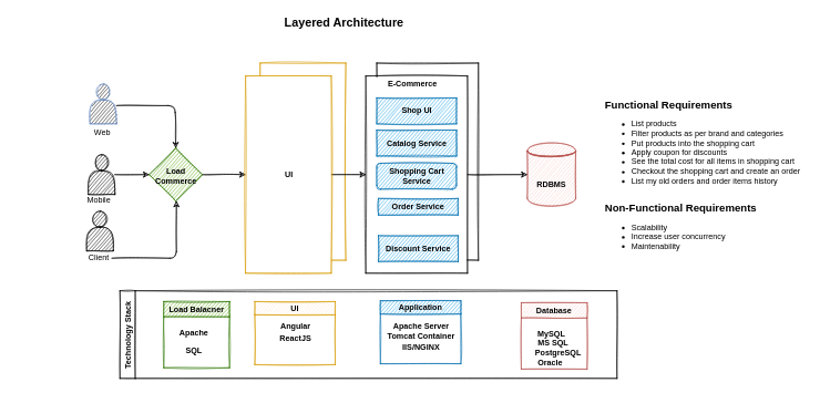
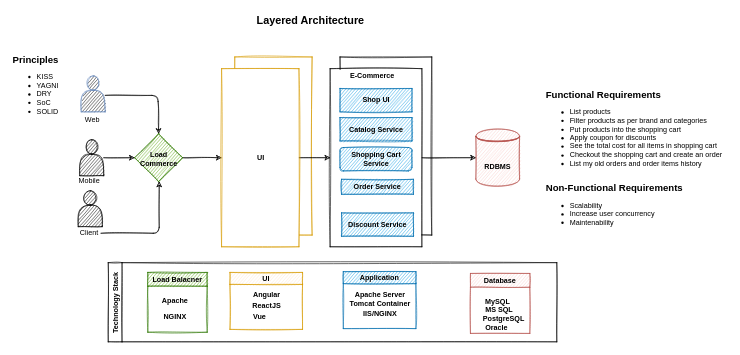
  <mxCell id="0" />
  <mxCell id="1" parent="0" />
  <mxCell id="2" value="" style="whiteSpace=wrap;html=1;glass=0;sketch=1;fillColor=#FFFFFF;strokeColor=#d79b00;" vertex="1" parent="1"><mxGeometry x="391" y="94" width="129" height="297" as="geometry" /></mxCell>
  <mxCell id="3" value="" style="whiteSpace=wrap;html=1;glass=0;sketch=1;" vertex="1" parent="1"><mxGeometry x="566.5" y="94" width="153" height="297" as="geometry" /></mxCell>
  <mxCell id="4" value="&lt;font style=&quot;font-size: 16px&quot;&gt;&lt;b&gt;Functional Requirements&lt;/b&gt;&lt;br&gt;&lt;ul style=&quot;font-size: 12px&quot;&gt;&lt;li&gt;List products&lt;/li&gt;&lt;li&gt;Filter products as per brand and categories&lt;/li&gt;&lt;li&gt;Put products into the shopping cart&lt;/li&gt;&lt;li&gt;Apply coupon for discounts&amp;nbsp;&lt;/li&gt;&lt;li&gt;See the total cost for all items in shopping cart&lt;/li&gt;&lt;li&gt;Checkout the shopping cart and create an order&lt;/li&gt;&lt;li&gt;List my old orders and order items history&lt;/li&gt;&lt;/ul&gt;&lt;/font&gt;" style="text;html=1;align=left;verticalAlign=middle;resizable=0;points=[];autosize=1;strokeColor=none;fillColor=none;imageHeight=10;sketch=1;" vertex="1" parent="1"><mxGeometry x="908" y="148" width="304" height="142" as="geometry" /></mxCell>
  <mxCell id="5" value="&lt;font style=&quot;font-size: 16px&quot;&gt;&lt;b&gt;Non-Functional Requirements&lt;/b&gt;&lt;br&gt;&lt;ul style=&quot;font-size: 12px&quot;&gt;&lt;li&gt;Scalability&lt;/li&gt;&lt;li&gt;Increase user concurrency&lt;/li&gt;&lt;li&gt;Maintenability&lt;/li&gt;&lt;/ul&gt;&lt;/font&gt;" style="text;html=1;align=left;verticalAlign=middle;resizable=0;points=[];autosize=1;strokeColor=none;fillColor=none;sketch=1;" vertex="1" parent="1"><mxGeometry x="908" y="302.5" width="239" height="86" as="geometry" /></mxCell>
  <mxCell id="6" style="edgeStyle=orthogonalEdgeStyle;orthogonalLoop=1;jettySize=auto;html=1;entryX=0;entryY=0.5;entryDx=0;entryDy=0;sketch=1;" edge="1" parent="1" source="7" target="8"><mxGeometry relative="1" as="geometry" /></mxCell>
  <mxCell id="7" value="" style="whiteSpace=wrap;html=1;glass=0;sketch=1;" vertex="1" parent="1"><mxGeometry x="550" y="113.5" width="153" height="297" as="geometry" /></mxCell>
  <mxCell id="8" value="RDBMS" style="shape=datastore;whiteSpace=wrap;html=1;glass=0;fontStyle=1;fillColor=#f8cecc;strokeColor=#b85450;sketch=1;" vertex="1" parent="1"><mxGeometry x="793" y="214.5" width="73" height="95" as="geometry" /></mxCell>
  <mxCell id="9" style="edgeStyle=orthogonalEdgeStyle;orthogonalLoop=1;jettySize=auto;html=1;entryX=0.5;entryY=0;entryDx=0;entryDy=0;sketch=1;" edge="1" parent="1" target="16"><mxGeometry relative="1" as="geometry"><mxPoint x="175" y="158.059" as="sourcePoint" /><mxPoint x="316" y="222" as="targetPoint" /><Array as="points"><mxPoint x="263" y="158" /><mxPoint x="263" y="222" /></Array></mxGeometry></mxCell>
  <mxCell id="10" value="" style="shape=actor;whiteSpace=wrap;html=1;glass=0;sketch=1;fillColor=#000000;strokeColor=#6c8ebf;" vertex="1" parent="1"><mxGeometry x="135" y="125.5" width="40" height="60" as="geometry" /></mxCell>
  <mxCell id="11" value="Web" style="text;html=1;align=center;verticalAlign=middle;resizable=0;points=[];autosize=1;strokeColor=none;fillColor=none;sketch=1;" vertex="1" parent="1"><mxGeometry x="135" y="190" width="35" height="18" as="geometry" /></mxCell>
  <mxCell id="12" style="edgeStyle=orthogonalEdgeStyle;orthogonalLoop=1;jettySize=auto;html=1;entryX=0;entryY=0.5;entryDx=0;entryDy=0;sketch=1;" edge="1" parent="1" source="13" target="16"><mxGeometry relative="1" as="geometry"><mxPoint x="276" y="262" as="targetPoint" /></mxGeometry></mxCell>
  <mxCell id="13" value="" style="shape=actor;whiteSpace=wrap;html=1;glass=0;sketch=1;fillColor=#000000;" vertex="1" parent="1"><mxGeometry x="132.5" y="232" width="40" height="60" as="geometry" /></mxCell>
  <mxCell id="14" value="Mobile" style="text;html=1;align=center;verticalAlign=middle;resizable=0;points=[];autosize=1;strokeColor=none;fillColor=none;sketch=1;" vertex="1" parent="1"><mxGeometry x="125" y="292" width="45" height="18" as="geometry" /></mxCell>
  <mxCell id="15" style="edgeStyle=orthogonalEdgeStyle;rounded=1;sketch=1;orthogonalLoop=1;jettySize=auto;html=1;entryX=0;entryY=0.5;entryDx=0;entryDy=0;fontSize=12;fontColor=#000000;" edge="1" parent="1" source="16" target="47"><mxGeometry relative="1" as="geometry" /></mxCell>
  <mxCell id="16" value="" style="rhombus;whiteSpace=wrap;html=1;glass=0;fillColor=#60a917;strokeColor=#2D7600;fontColor=#ffffff;sketch=1;" vertex="1" parent="1"><mxGeometry x="224" y="222" width="80" height="80" as="geometry" /></mxCell>
  <mxCell id="17" value="" style="shape=actor;whiteSpace=wrap;html=1;glass=0;sketch=1;fillColor=#000000;" vertex="1" parent="1"><mxGeometry x="130" y="317" width="40" height="60" as="geometry" /></mxCell>
  <mxCell id="18" style="edgeStyle=orthogonalEdgeStyle;orthogonalLoop=1;jettySize=auto;html=1;sketch=1;" edge="1" parent="1" source="19"><mxGeometry relative="1" as="geometry"><mxPoint x="265" y="302" as="targetPoint" /><Array as="points"><mxPoint x="265" y="388" /></Array></mxGeometry></mxCell>
  <mxCell id="19" value="Client" style="text;html=1;align=center;verticalAlign=middle;resizable=0;points=[];autosize=1;strokeColor=none;fillColor=none;sketch=1;" vertex="1" parent="1"><mxGeometry x="127" y="379" width="41" height="18" as="geometry" /></mxCell>
  <mxCell id="20" value="E-Commerce" style="text;html=1;align=center;verticalAlign=middle;resizable=0;points=[];autosize=1;strokeColor=none;fillColor=none;fontStyle=1;sketch=1;" vertex="1" parent="1"><mxGeometry x="578" y="116" width="84" height="18" as="geometry" /></mxCell>
  <mxCell id="21" value="Shop UI" style="whiteSpace=wrap;html=1;glass=0;fillColor=#1ba1e2;strokeColor=#006EAF;fontColor=#000000;fontStyle=1;sketch=1;" vertex="1" parent="1"><mxGeometry x="566.5" y="146.5" width="120" height="39" as="geometry" /></mxCell>
  <mxCell id="22" value="Catalog Service&lt;span style=&quot;font-family: monospace; font-size: 0px;&quot;&gt;%3CmxGraphModel%3E%3Croot%3E%3CmxCell%20id%3D%220%22%2F%3E%3CmxCell%20id%3D%221%22%20parent%3D%220%22%2F%3E%3CmxCell%20id%3D%222%22%20value%3D%22Shop%20UI%22%20style%3D%22rounded%3D1%3BwhiteSpace%3Dwrap%3Bhtml%3D1%3Bglass%3D0%3Bsketch%3D1%3B%22%20vertex%3D%221%22%20parent%3D%221%22%3E%3CmxGeometry%20x%3D%22-59.5%22%20y%3D%22-30.5%22%20width%3D%22120%22%20height%3D%2239%22%20as%3D%22geometry%22%2F%3E%3C%2FmxCell%3E%3C%2Froot%3E%3C%2FmxGraphModel%3E&lt;/span&gt;" style="whiteSpace=wrap;html=1;glass=0;fillColor=#1ba1e2;strokeColor=#006EAF;fontColor=#000000;fontStyle=1;sketch=1;" vertex="1" parent="1"><mxGeometry x="566.5" y="195" width="120" height="39" as="geometry" /></mxCell>
  <mxCell id="23" value="Shopping Cart Service" style="whiteSpace=wrap;html=1;glass=0;fontStyle=1;fillColor=#1ba1e2;strokeColor=#006EAF;fontColor=#000000;sketch=1;rounded=1;" vertex="1" parent="1"><mxGeometry x="566.5" y="245" width="120" height="39" as="geometry" /></mxCell>
  <mxCell id="24" value="Order Service" style="whiteSpace=wrap;html=1;glass=0;fontStyle=1;fillColor=#1ba1e2;strokeColor=#006EAF;fontColor=#000000;sketch=1;" vertex="1" parent="1"><mxGeometry x="569" y="298" width="120" height="25" as="geometry" /></mxCell>
  <mxCell id="25" value="Discount Service" style="whiteSpace=wrap;html=1;glass=0;fontStyle=1;fillColor=#1ba1e2;strokeColor=#006EAF;fontColor=#000000;sketch=1;" vertex="1" parent="1"><mxGeometry x="569" y="354" width="120" height="39" as="geometry" /></mxCell>
  <mxCell id="26" value="Load&lt;br&gt;Commerce" style="text;html=1;align=center;verticalAlign=middle;resizable=0;points=[];autosize=1;strokeColor=none;fillColor=none;fontColor=#000000;fontStyle=1;sketch=1;" vertex="1" parent="1"><mxGeometry x="233.5" y="248.5" width="61" height="32" as="geometry" /></mxCell>
  <mxCell id="27" value="Technology Stack" style="swimlane;horizontal=0;glass=0;fontColor=#000000;sketch=1;" vertex="1" parent="1"><mxGeometry x="180" y="437" width="748" height="132" as="geometry" /></mxCell>
  <mxCell id="28" value="Database" style="swimlane;glass=0;fillColor=#f8cecc;strokeColor=#b85450;sketch=1;" vertex="1" parent="27"><mxGeometry x="604" y="18" width="99" height="100" as="geometry" /></mxCell>
  <mxCell id="29" value="MySQL" style="text;html=1;align=center;verticalAlign=middle;resizable=0;points=[];autosize=1;strokeColor=none;fillColor=none;fontColor=#000000;fontStyle=1;sketch=1;" vertex="1" parent="28"><mxGeometry x="19" y="38" width="51" height="18" as="geometry" /></mxCell>
  <mxCell id="30" value="MS SQL" style="text;html=1;align=left;verticalAlign=middle;resizable=0;points=[];autosize=1;strokeColor=none;fillColor=none;fontColor=#000000;fontStyle=1;sketch=1;" vertex="1" parent="28"><mxGeometry x="23" y="52" width="56" height="18" as="geometry" /></mxCell>
  <mxCell id="31" value="Oracle" style="text;html=1;align=left;verticalAlign=middle;resizable=0;points=[];autosize=1;strokeColor=none;fillColor=none;fontColor=#000000;fontStyle=1;sketch=1;" vertex="1" parent="28"><mxGeometry x="23" y="82" width="47" height="18" as="geometry" /></mxCell>
  <mxCell id="32" value="PostgreSQL" style="text;html=1;align=left;verticalAlign=middle;resizable=0;points=[];autosize=1;strokeColor=none;fillColor=none;fontColor=#000000;fontStyle=1;sketch=1;" vertex="1" parent="28"><mxGeometry x="19" y="66" width="79" height="18" as="geometry" /></mxCell>
  <mxCell id="33" value="Application" style="swimlane;glass=0;fontColor=#000000;fillColor=#1ba1e2;strokeColor=#006EAF;startSize=20;sketch=1;" vertex="1" parent="27"><mxGeometry x="392" y="15" width="121" height="95" as="geometry" /></mxCell>
  <mxCell id="34" value="Apache Server" style="text;html=1;align=center;verticalAlign=middle;resizable=0;points=[];autosize=1;strokeColor=none;fillColor=none;fontColor=#000000;fontStyle=1;sketch=1;" vertex="1" parent="33"><mxGeometry x="13.5" y="29" width="94" height="18" as="geometry" /></mxCell>
  <mxCell id="35" value="Tomcat Container" style="text;html=1;align=center;verticalAlign=middle;resizable=0;points=[];autosize=1;strokeColor=none;fillColor=none;fontColor=#000000;fontStyle=1;sketch=1;" vertex="1" parent="33"><mxGeometry x="5" y="44" width="111" height="18" as="geometry" /></mxCell>
  <mxCell id="36" value="IIS/NGINX" style="text;html=1;align=center;verticalAlign=middle;resizable=0;points=[];autosize=1;strokeColor=none;fillColor=none;fontColor=#000000;fontStyle=1;sketch=1;" vertex="1" parent="33"><mxGeometry x="27.5" y="62" width="66" height="18" as="geometry" /></mxCell>
  <mxCell id="37" value="Load Balacner" style="swimlane;glass=0;fontColor=#000000;fillColor=#60a917;strokeColor=#2D7600;sketch=1;" vertex="1" parent="27"><mxGeometry x="66" y="16.25" width="99" height="99.75" as="geometry" /></mxCell>
  <mxCell id="38" value="Apache" style="text;html=1;align=center;verticalAlign=middle;resizable=0;points=[];autosize=1;strokeColor=none;fillColor=none;fontColor=#000000;fontStyle=1;sketch=1;" vertex="1" parent="37"><mxGeometry x="18" y="38" width="53" height="18" as="geometry" /></mxCell>
- <mxCell id="39" value="SQL" style="text;html=1;align=center;verticalAlign=middle;resizable=0;points=[];autosize=1;strokeColor=none;fillColor=none;fontColor=#000000;fontStyle=1;sketch=1;" vertex="1" parent="37"><mxGeometry x="20.5" y="65.5" width="48" height="18" as="geometry" /></mxCell>
+ <mxCell id="39" value="NGINX" style="text;html=1;align=center;verticalAlign=middle;resizable=0;points=[];autosize=1;strokeColor=none;fillColor=none;fontColor=#000000;fontStyle=1;sketch=1;" vertex="1" parent="37"><mxGeometry x="20.5" y="65.5" width="48" height="18" as="geometry" /></mxCell>
  <mxCell id="40" value="UI" style="swimlane;glass=0;fillColor=#ffe6cc;strokeColor=#d79b00;startSize=20;sketch=1;" vertex="1" parent="27"><mxGeometry x="203" y="16.25" width="121" height="95" as="geometry" /></mxCell>
  <mxCell id="41" value="Angular" style="text;html=1;align=center;verticalAlign=middle;resizable=0;points=[];autosize=1;strokeColor=none;fillColor=none;fontColor=#000000;fontStyle=1;sketch=1;" vertex="1" parent="40"><mxGeometry x="33.5" y="29" width="55" height="18" as="geometry" /></mxCell>
  <mxCell id="42" value="ReactJS" style="text;html=1;align=center;verticalAlign=middle;resizable=0;points=[];autosize=1;strokeColor=none;fillColor=none;fontColor=#000000;fontStyle=1;sketch=1;" vertex="1" parent="40"><mxGeometry x="32.5" y="47" width="57" height="18" as="geometry" /></mxCell>
+ <mxCell id="43" value="Vue" style="text;html=1;align=center;verticalAlign=middle;resizable=0;points=[];autosize=1;strokeColor=none;fillColor=none;fontColor=#000000;fontStyle=1;sketch=1;" vertex="1" parent="40"><mxGeometry x="33.5" y="65" width="31" height="18" as="geometry" /></mxCell>
  <mxCell id="44" value="Layered Architecture" style="text;html=1;align=center;verticalAlign=middle;resizable=0;points=[];autosize=1;strokeColor=none;fillColor=none;fontColor=#000000;fontSize=18;fontStyle=1" vertex="1" parent="1"><mxGeometry x="422.5" y="20" width="189" height="26" as="geometry" /></mxCell>
+ <mxCell id="45" value="&lt;font style=&quot;font-size: 16px&quot;&gt;&lt;b&gt;Principles&lt;/b&gt;&lt;/font&gt;&lt;br style=&quot;font-size: 12px&quot;&gt;&lt;ul style=&quot;font-size: 12px&quot;&gt;&lt;li style=&quot;font-size: 12px&quot;&gt;KISS&lt;/li&gt;&lt;li style=&quot;font-size: 12px&quot;&gt;YAGNI&lt;/li&gt;&lt;li style=&quot;font-size: 12px&quot;&gt;DRY&lt;/li&gt;&lt;li style=&quot;font-size: 12px&quot;&gt;SoC&lt;/li&gt;&lt;li style=&quot;font-size: 12px&quot;&gt;SOLID&lt;/li&gt;&lt;/ul&gt;" style="text;html=1;align=left;verticalAlign=middle;resizable=0;points=[];autosize=1;strokeColor=none;fillColor=none;fontSize=12;fontColor=#000000;spacing=1;" vertex="1" parent="1"><mxGeometry x="20" y="88" width="89" height="116" as="geometry" /></mxCell>
  <mxCell id="46" style="edgeStyle=orthogonalEdgeStyle;rounded=1;sketch=1;orthogonalLoop=1;jettySize=auto;html=1;entryX=0;entryY=0.5;entryDx=0;entryDy=0;fontSize=12;fontColor=#000000;" edge="1" parent="1" source="47" target="7"><mxGeometry relative="1" as="geometry" /></mxCell>
  <mxCell id="47" value="" style="whiteSpace=wrap;html=1;glass=0;sketch=1;fillColor=#FFFFFF;strokeColor=#d79b00;" vertex="1" parent="1"><mxGeometry x="369" y="113.5" width="129" height="297" as="geometry" /></mxCell>
  <mxCell id="48" value="UI" style="text;html=1;align=center;verticalAlign=middle;resizable=0;points=[];autosize=1;strokeColor=none;fillColor=none;fontSize=12;fontColor=#000000;fontStyle=1" vertex="1" parent="1"><mxGeometry x="422.5" y="253" width="22" height="18" as="geometry" /></mxCell>
